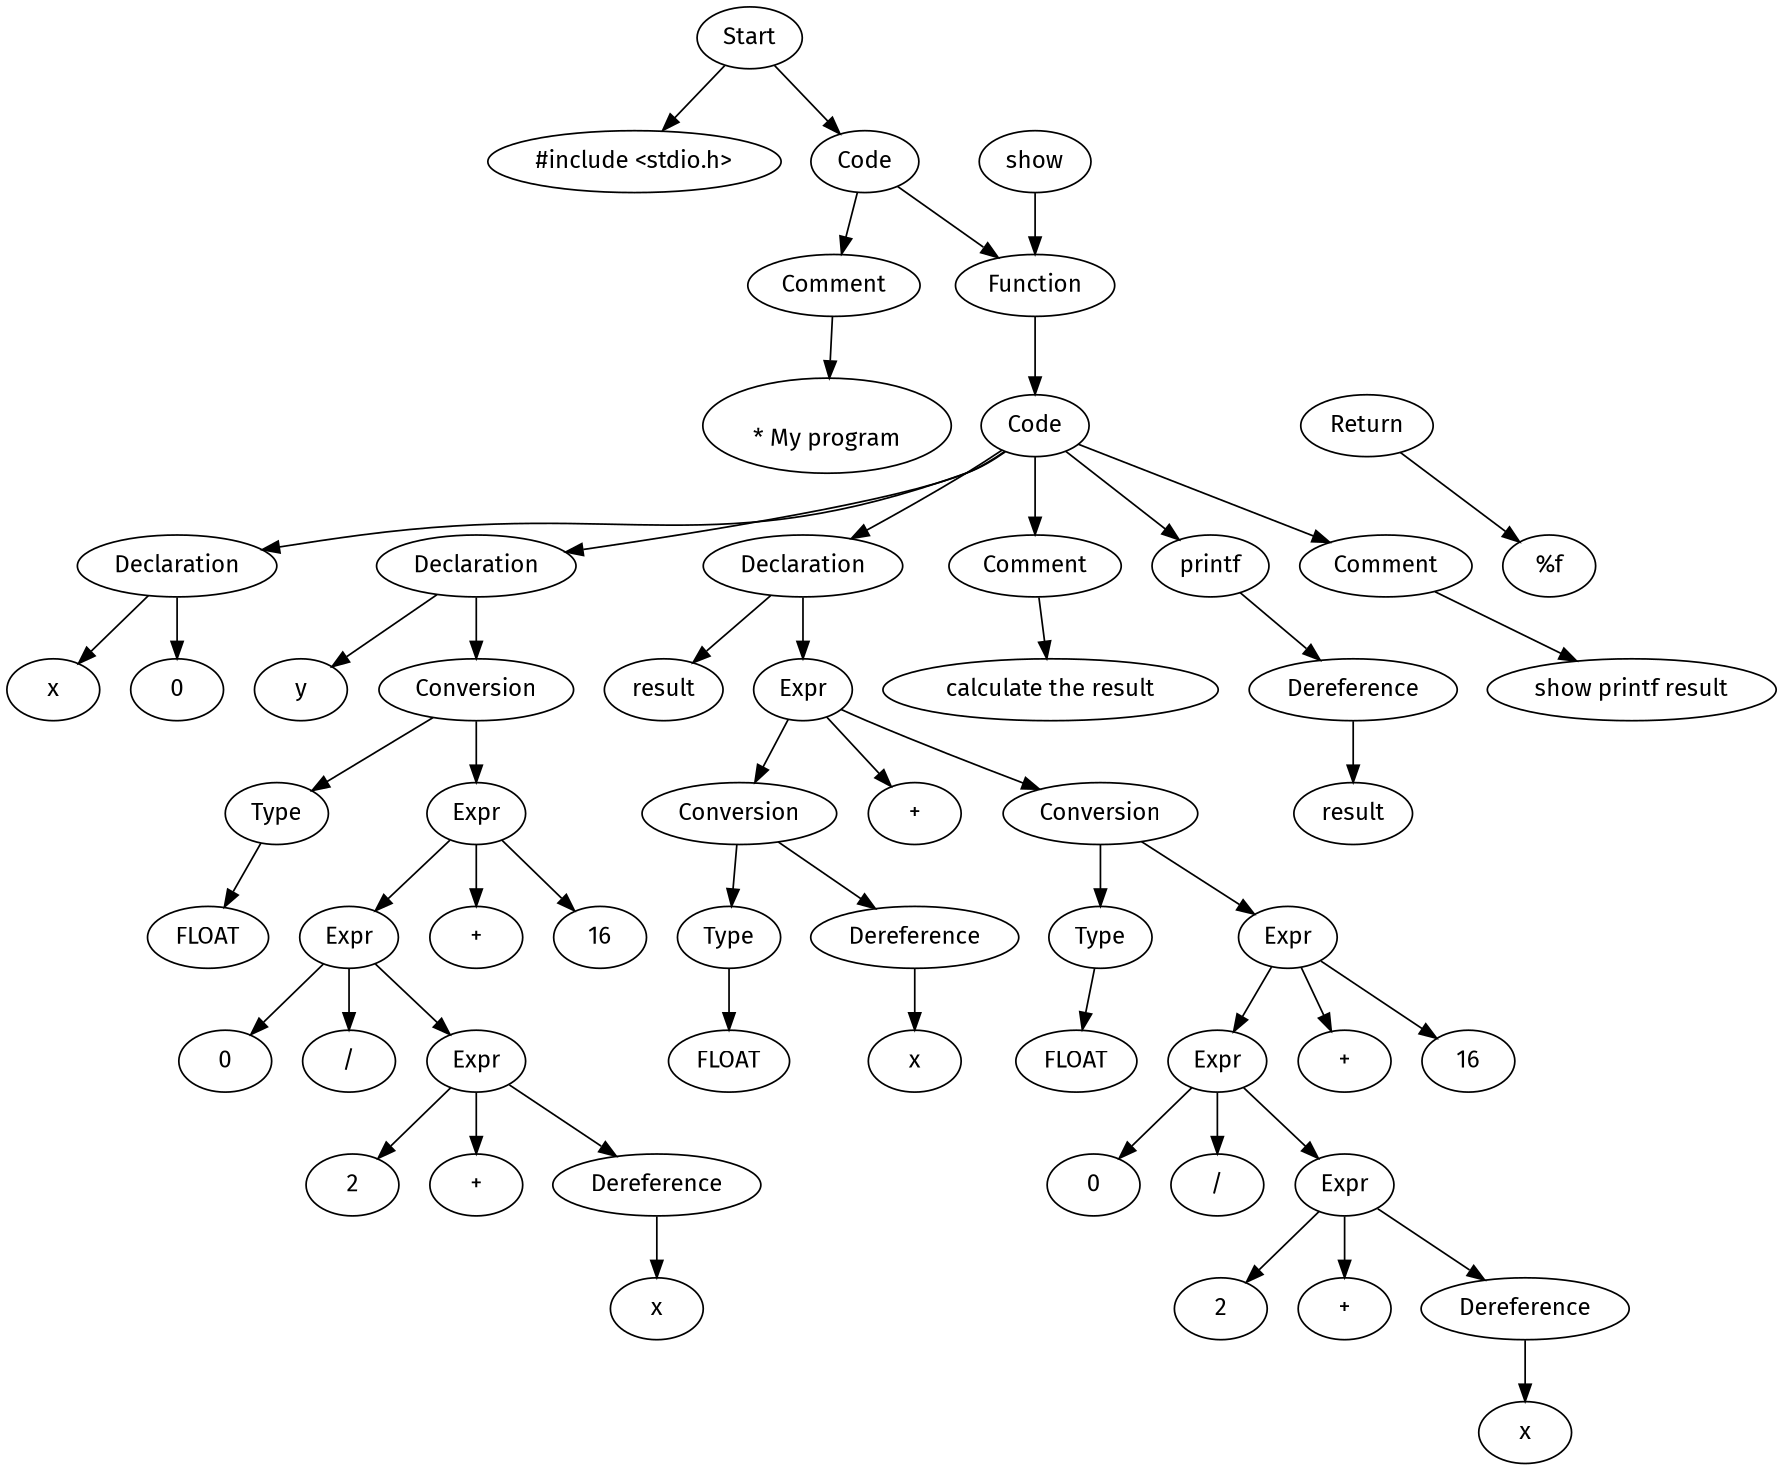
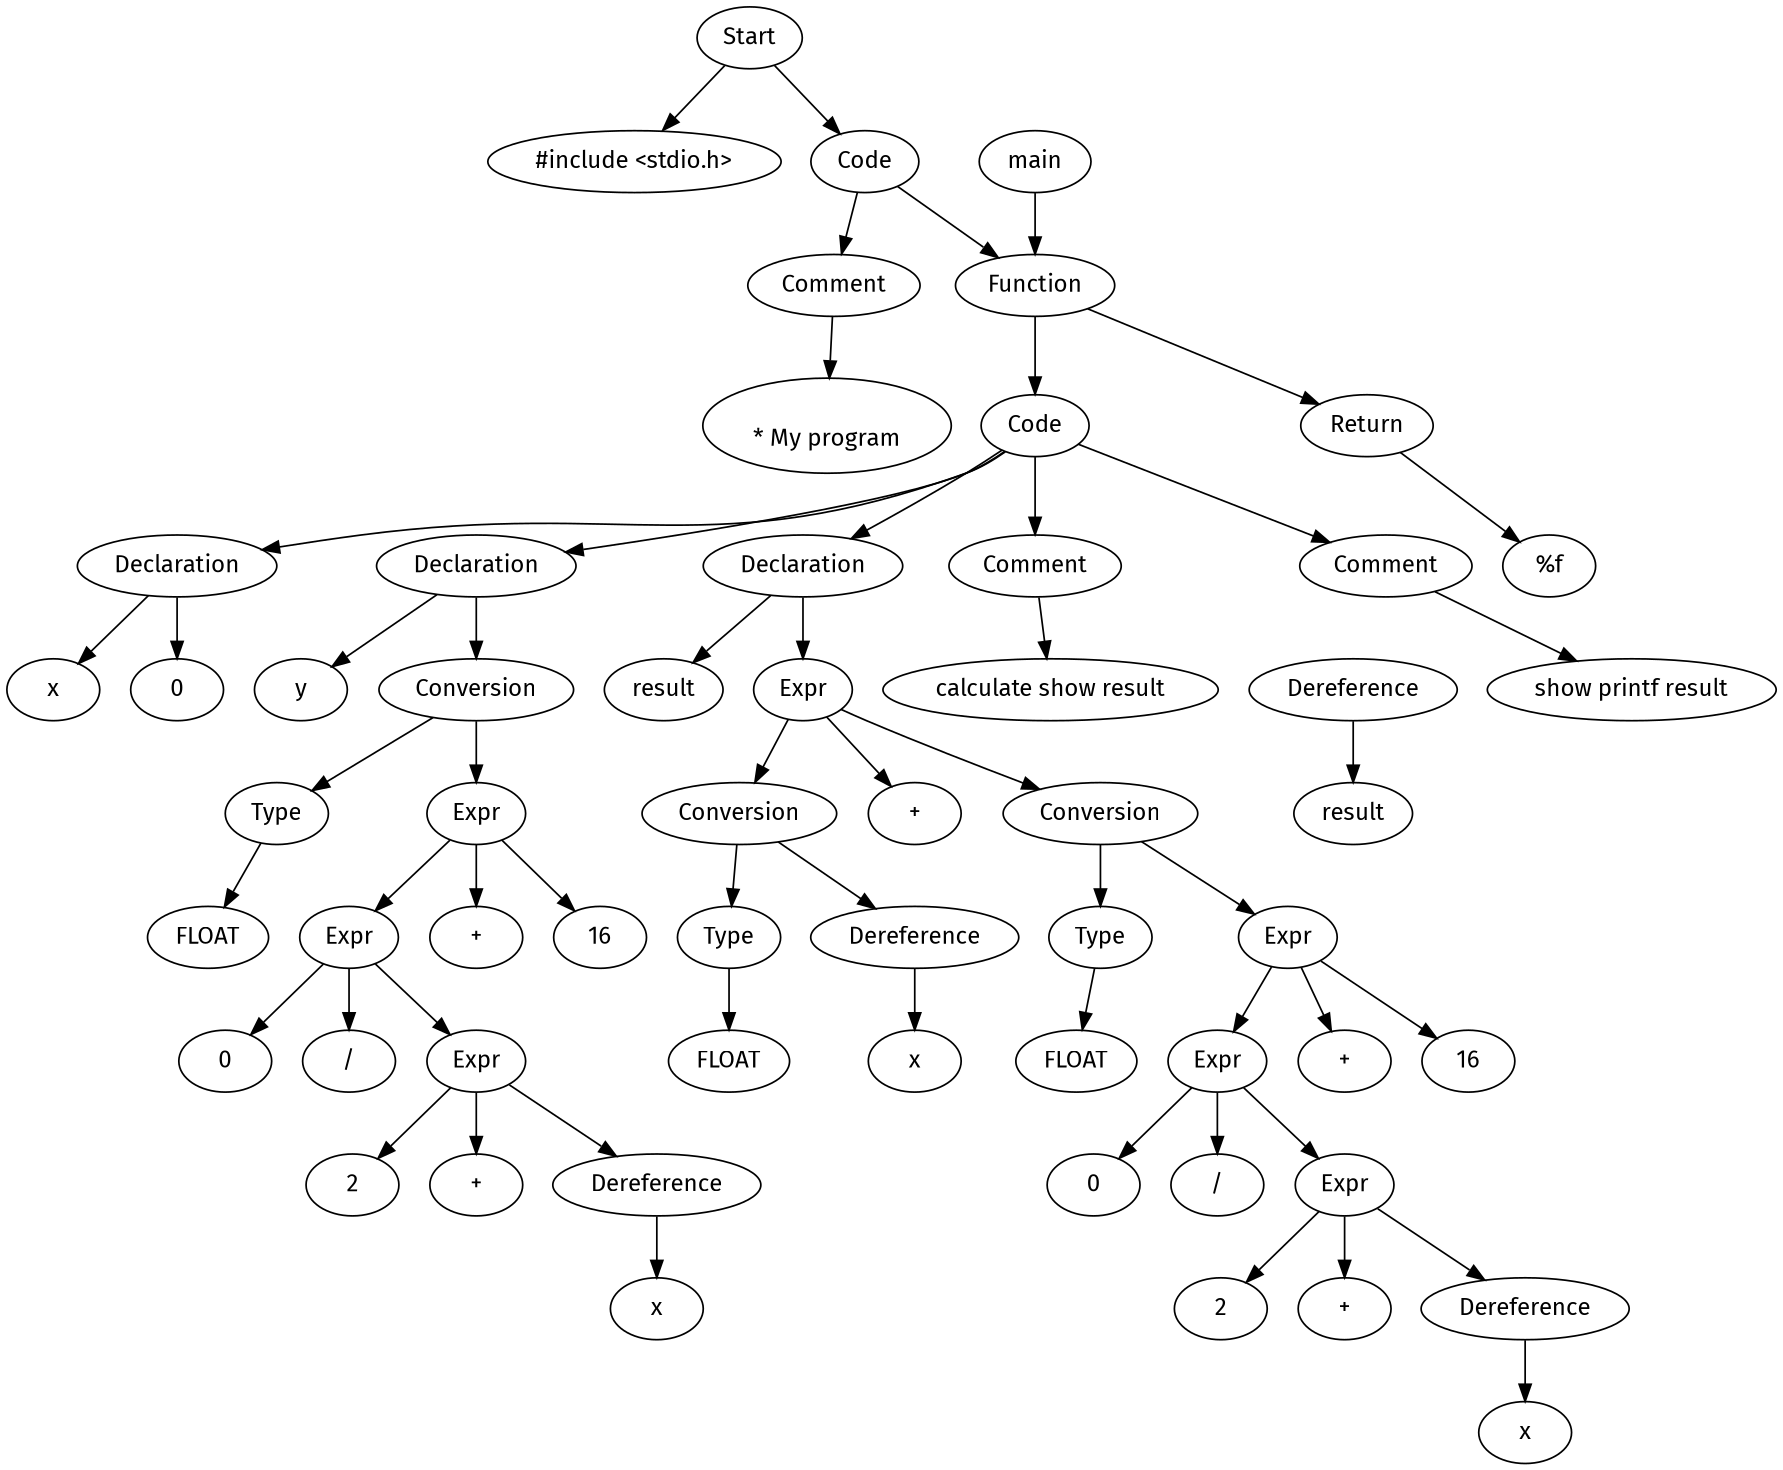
  digraph {
    fontname="Fira Sans"
    node [fontname="Fira Sans"]
    edge [fontname="Fira Sans"]
    n1 [label=Start]
    n2 [label="#include <stdio.h>"]
    n3 [label=Code]
    n4 [label=Comment]
    n5 [label=Function]
    n6 [label="\n* My program\n"]
    n7 [label=Code]
    n8 [label=Return]
-   n9 [label=show]
+   n9 [label=main]
    n10 [label=Declaration]
    n11 [label=Declaration]
    n12 [label=Declaration]
    n13 [label=Comment]
-   n14 [label=printf]
    n15 [label=Comment]
    n16 [label="%f"]
    n17 [label=x]
    n18 [label=0]
    n19 [label=y]
    n20 [label=Conversion]
    n21 [label=result]
    n22 [label=Expr]
-   n23 [label="calculate the result"]
+   n23 [label="calculate show result"]
    n24 [label=Dereference]
    n25 [label="show printf result"]
    n26 [label=Type]
    n27 [label=Expr]
    n28 [label=Conversion]
    n29 [label="+"]
    n30 [label=Conversion]
    n31 [label=result]
    n32 [label=FLOAT]
    n33 [label=Expr]
    n34 [label="+"]
    n35 [label=16]
    n36 [label=0]
    n37 [label="/"]
    n38 [label=Expr]
    n39 [label=2]
    n40 [label="+"]
    n41 [label=Dereference]
    n42 [label=x]
    n43 [label=Type]
    n44 [label=Dereference]
    n45 [label=Type]
    n46 [label=Expr]
    n47 [label=FLOAT]
    n48 [label=x]
    n49 [label=FLOAT]
    n50 [label=Expr]
    n51 [label="+"]
    n52 [label=16]
    n53 [label=0]
    n54 [label="/"]
    n55 [label=Expr]
    n56 [label=2]
    n57 [label="+"]
    n58 [label=Dereference]
    n59 [label=x]
    n1 -> n2
    n1 -> n3
    n3 -> n4
    n3 -> n5
    n4 -> n6
    n5 -> n7
+   n5 -> n8
    n7 -> n10
    n7 -> n11
    n7 -> n12
    n7 -> n13
-   n7 -> n14
    n7 -> n15
    n8 -> n16
    n9 -> n5
    n10 -> n17
    n10 -> n18
    n11 -> n19
    n11 -> n20
    n12 -> n21
    n12 -> n22
    n13 -> n23
-   n14 -> n24
    n15 -> n25
    n20 -> n26
    n20 -> n27
    n22 -> n28
    n22 -> n29
    n22 -> n30
    n24 -> n31
    n26 -> n32
    n27 -> n33
    n27 -> n34
    n27 -> n35
    n28 -> n43
    n28 -> n44
    n30 -> n45
    n30 -> n46
    n33 -> n36
    n33 -> n37
    n33 -> n38
    n38 -> n39
    n38 -> n40
    n38 -> n41
    n41 -> n42
    n43 -> n47
    n44 -> n48
    n45 -> n49
    n46 -> n50
    n46 -> n51
    n46 -> n52
    n50 -> n53
    n50 -> n54
    n50 -> n55
    n55 -> n56
    n55 -> n57
    n55 -> n58
    n58 -> n59
  }
